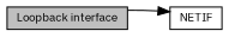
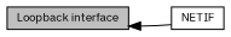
  digraph {
    rankdir=LR
    fontname="IBM Plex Sans"
    node [color=black fontname="IBM Plex Sans" fontsize=10 shape=box style=filled]
    n1 [fillcolor=grey75 fontcolor=black height=0.2 label="Loopback interface" width=0.4]
    n2 [fillcolor=white height=0.2 label=NETIF width=0.4]
-   n2 -> n1 [dir=back fontname="IBM Plex Sans" fontsize=10 labelfontname=Helvetica labelfontsize=10 shape=plaintext style=solid]
+   n1 -> n2 [dir=back fontname="IBM Plex Sans" fontsize=10 labelfontname=Helvetica labelfontsize=10 shape=plaintext style=solid]
  }
